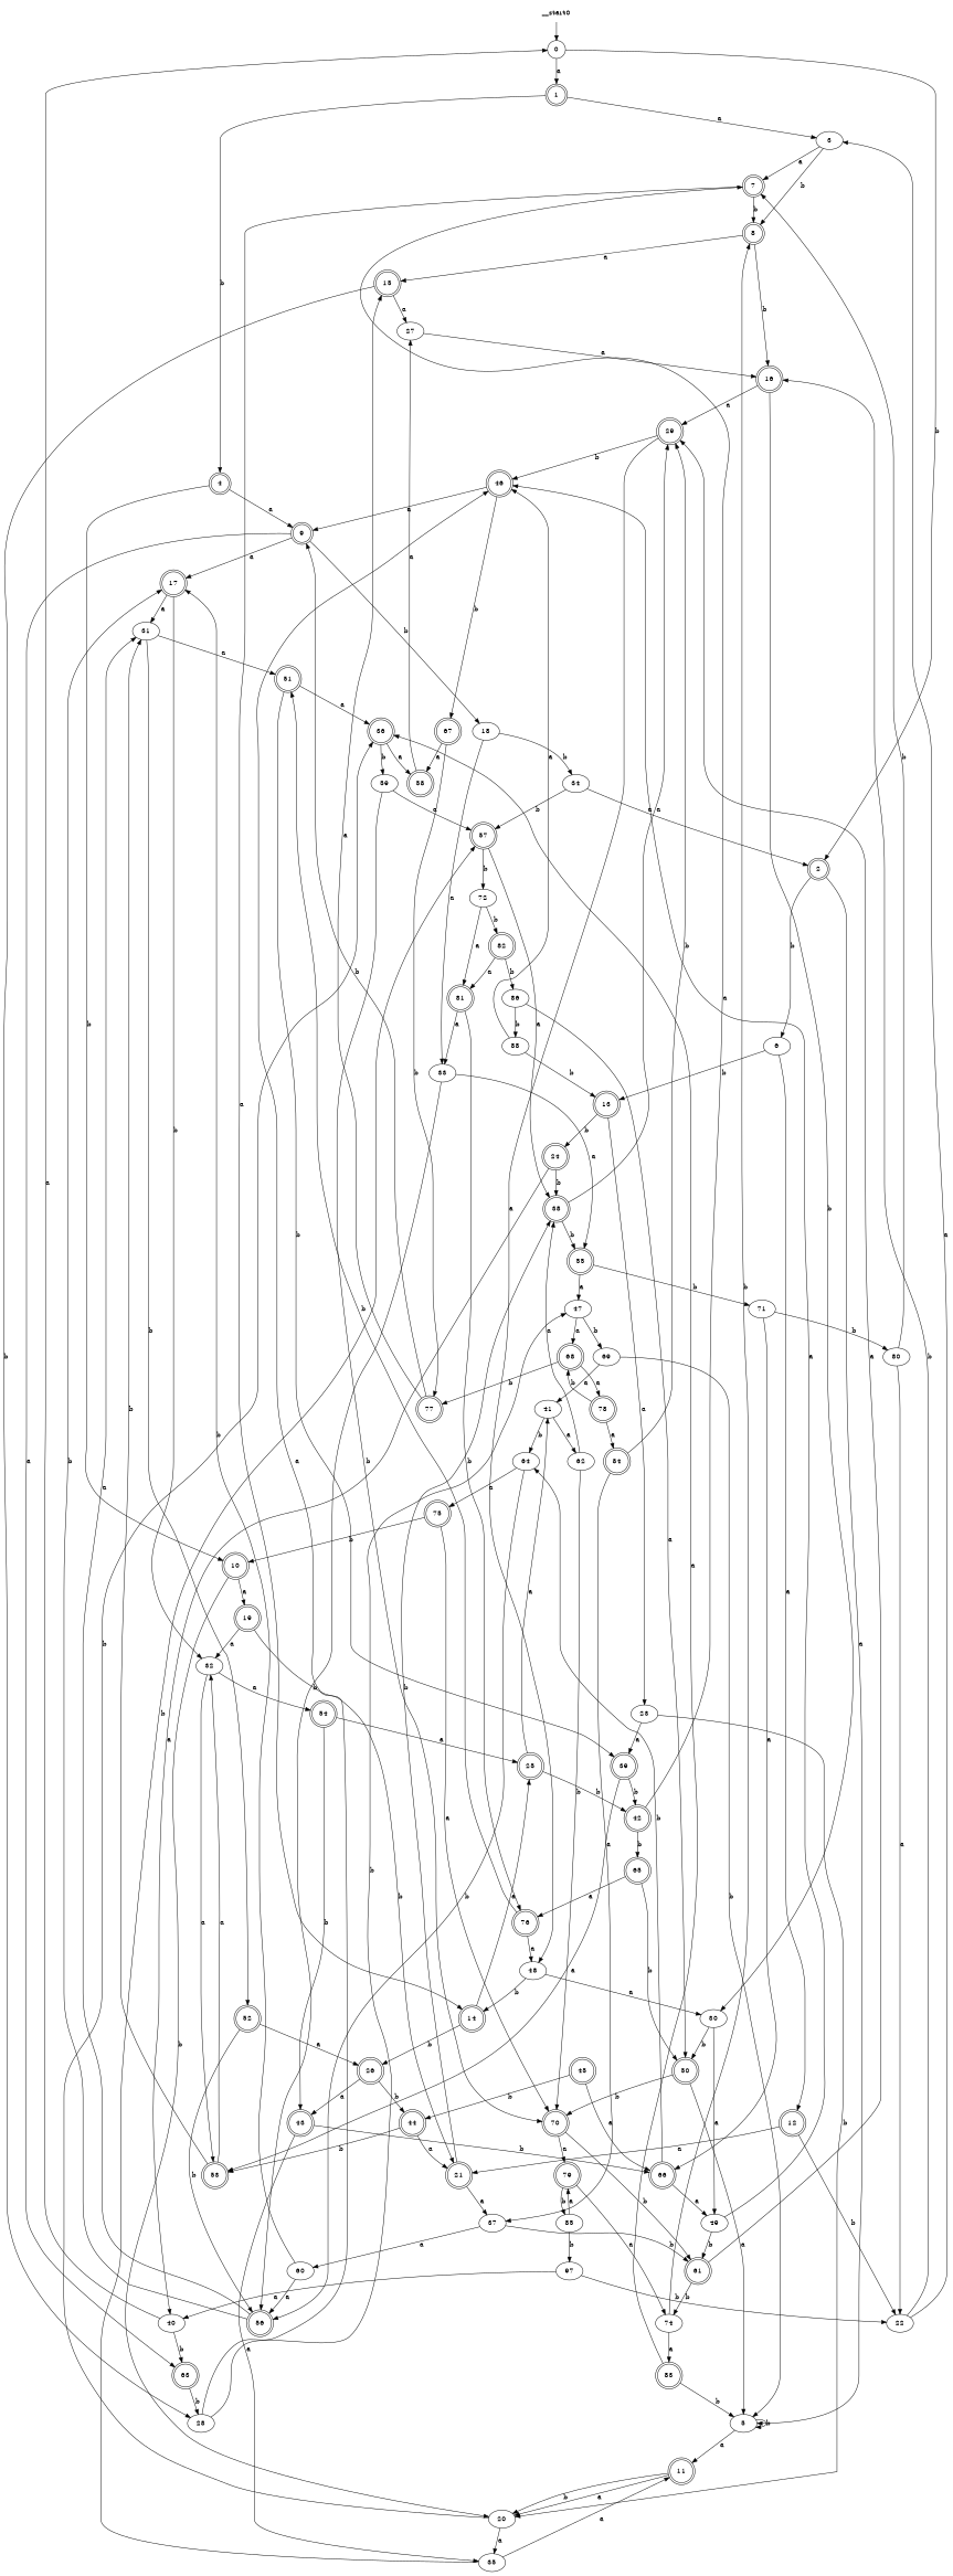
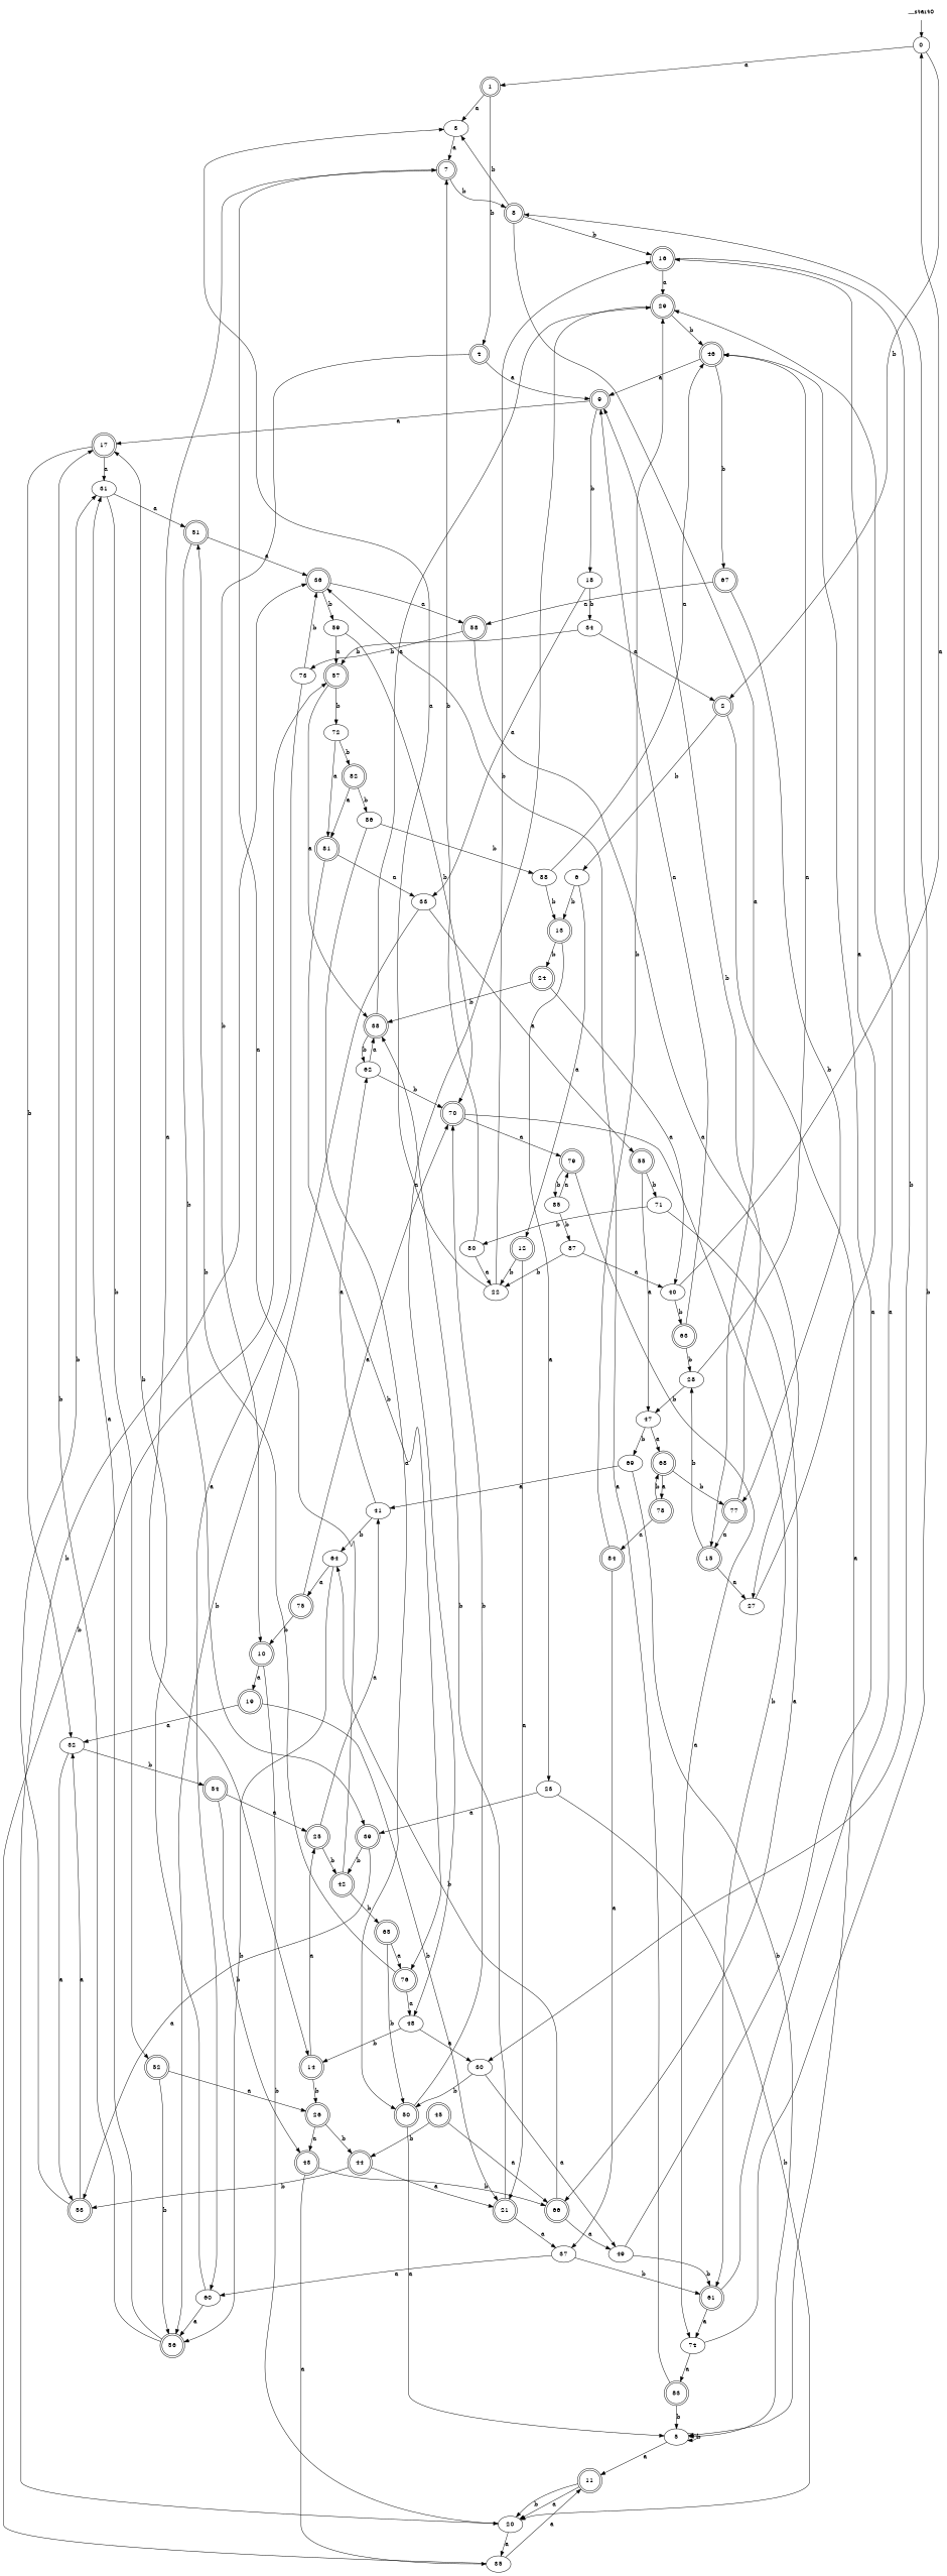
  digraph {
    node [shape=doublecircle]
    __start0 [shape=none]
    0 [shape=circle]
    1
    2
    3 [shape=""]
    4
    5 [shape=""]
    6 [shape=""]
    7
    8
    9
    10
    11
    12
    13
    14
    15
    16
    17
    18 [shape=""]
    19
    20 [shape=""]
    21
    22 [shape=""]
    23 [shape=""]
    24
    25
    26
    27 [shape=""]
    28 [shape=""]
    29
    30 [shape=""]
    31 [shape=""]
    32 [shape=""]
    33 [shape=""]
    34 [shape=""]
    35 [shape=""]
    36
    37 [shape=""]
    38
    39
    40 [shape=""]
    41 [shape=""]
    42
    43
    44
    46
    47 [shape=""]
    48 [shape=""]
    49 [shape=""]
    50
    51
    52
    53
    54
    55
    56
    57
    58
    59 [shape=""]
    60 [shape=""]
    61
    62 [shape=""]
    63
    64 [shape=""]
    65
    66
    45
    67
    68
    69 [shape=""]
    70
    71 [shape=""]
    72 [shape=""]
+   73 [shape=""]
    74 [shape=""]
    75
    76
    77
    78
    79
    80 [shape=""]
    81
    82
    83
    84
    85 [shape=""]
    86 [shape=""]
-   87 [label=97 shape=""]
+   87 [shape=""]
    88 [shape=""]
    __start0 -> 0
    0 -> 1 [label=a]
    0 -> 2 [label=b]
    1 -> 3 [label=a]
    1 -> 4 [label=b]
    2 -> 5 [label=a]
    2 -> 6 [label=b]
    3 -> 7 [label=a]
-   3 -> 8 [label=b]
+   8 -> 3 [label=b]
    4 -> 9 [label=a]
    4 -> 10 [label=b]
    5 -> 5 [label=b]
    5 -> 11 [label=a]
    6 -> 12 [label=a]
    6 -> 13 [label=b]
    7 -> 8 [label=b]
    7 -> 14 [label=a]
    8 -> 15 [label=a]
    8 -> 16 [label=b]
    9 -> 17 [label=a]
    9 -> 18 [label=b]
    10 -> 19 [label=a]
    10 -> 20 [label=b]
    11 -> 20 [label=a]
    11 -> 20 [label=b]
    12 -> 21 [label=a]
    12 -> 22 [label=b]
    13 -> 23 [label=a]
    13 -> 24 [label=b]
    14 -> 25 [label=a]
    14 -> 26 [label=b]
    15 -> 27 [label=a]
    15 -> 28 [label=b]
    16 -> 29 [label=a]
    16 -> 30 [label=b]
    17 -> 31 [label=a]
    17 -> 32 [label=b]
    18 -> 33 [label=a]
    18 -> 34 [label=b]
    19 -> 21 [label=b]
    19 -> 32 [label=a]
    20 -> 35 [label=a]
    20 -> 36 [label=b]
    21 -> 37 [label=a]
    21 -> 38 [label=b]
    22 -> 3 [label=a]
    22 -> 16 [label=b]
    23 -> 20 [label=b]
    23 -> 39 [label=a]
    24 -> 38 [label=b]
    24 -> 40 [label=a]
    25 -> 41 [label=a]
    25 -> 42 [label=b]
    26 -> 43 [label=a]
    26 -> 44 [label=b]
    27 -> 16 [label=a]
    28 -> 46 [label=a]
    28 -> 47 [label=b]
    29 -> 46 [label=b]
    29 -> 48 [label=a]
    30 -> 49 [label=a]
    30 -> 50 [label=b]
    31 -> 51 [label=a]
    31 -> 52 [label=b]
    32 -> 53 [label=a]
-   32 -> 54 [label=a]
+   32 -> 54 [label=b]
    33 -> 55 [label=a]
    33 -> 56 [label=b]
    34 -> 2 [label=a]
    34 -> 57 [label=b]
    35 -> 11 [label=a]
    35 -> 57 [label=b]
    36 -> 58 [label=a]
    36 -> 59 [label=b]
    37 -> 60 [label=a]
    37 -> 61 [label=b]
    38 -> 29 [label=a]
-   38 -> 55 [label=b]
+   38 -> 62 [label=b]
    39 -> 42 [label=b]
    39 -> 53 [label=a]
    40 -> 0 [label=a]
    40 -> 63 [label=b]
    41 -> 62 [label=a]
    41 -> 64 [label=b]
    42 -> 7 [label=a]
    42 -> 65 [label=b]
    43 -> 35 [label=a]
    43 -> 66 [label=b]
    44 -> 21 [label=a]
    44 -> 53 [label=b]
    46 -> 9 [label=a]
    46 -> 67 [label=b]
    47 -> 68 [label=a]
    47 -> 69 [label=b]
    48 -> 14 [label=b]
    48 -> 30 [label=a]
    49 -> 46 [label=a]
    49 -> 61 [label=b]
    50 -> 5 [label=a]
    50 -> 70 [label=b]
    51 -> 36 [label=a]
    51 -> 39 [label=b]
    52 -> 26 [label=a]
    52 -> 56 [label=b]
    53 -> 31 [label=b]
    53 -> 32 [label=a]
    54 -> 25 [label=a]
    54 -> 43 [label=b]
    55 -> 47 [label=a]
    55 -> 71 [label=b]
    56 -> 17 [label=b]
    56 -> 31 [label=a]
    57 -> 38 [label=a]
    57 -> 72 [label=b]
    58 -> 27 [label=a]
+   58 -> 73 [label=b]
    59 -> 57 [label=a]
    59 -> 70 [label=b]
    60 -> 17 [label=b]
    60 -> 56 [label=a]
    61 -> 29 [label=a]
-   61 -> 74 [label=b]
+   61 -> 74 [label=a]
    62 -> 38 [label=a]
    62 -> 70 [label=b]
-   9 -> 63 [label=a]
+   63 -> 9 [label=a]
    63 -> 28 [label=b]
    64 -> 56 [label=b]
    64 -> 75 [label=a]
    65 -> 50 [label=b]
    65 -> 76 [label=a]
    66 -> 49 [label=a]
    66 -> 64 [label=b]
    45 -> 44 [label=b]
    45 -> 66 [label=a]
    67 -> 58 [label=a]
    67 -> 77 [label=b]
    68 -> 77 [label=b]
    68 -> 78 [label=a]
    69 -> 5 [label=b]
    69 -> 41 [label=a]
    70 -> 61 [label=b]
    70 -> 79 [label=a]
    71 -> 66 [label=a]
    71 -> 80 [label=b]
    72 -> 81 [label=a]
    72 -> 82 [label=b]
+   73 -> 36 [label=b]
+   73 -> 60 [label=a]
    74 -> 8 [label=b]
    74 -> 83 [label=a]
    75 -> 10 [label=b]
    75 -> 70 [label=a]
    76 -> 48 [label=a]
    76 -> 51 [label=b]
    77 -> 9 [label=b]
    77 -> 15 [label=a]
    78 -> 68 [label=b]
    78 -> 84 [label=a]
    79 -> 74 [label=a]
    79 -> 85 [label=b]
    80 -> 7 [label=b]
    80 -> 22 [label=a]
    81 -> 33 [label=a]
    81 -> 76 [label=b]
    82 -> 81 [label=a]
    82 -> 86 [label=b]
    83 -> 5 [label=b]
    83 -> 36 [label=a]
    84 -> 29 [label=b]
    84 -> 37 [label=a]
    85 -> 79 [label=a]
    85 -> 87 [label=b]
    86 -> 50 [label=a]
    86 -> 88 [label=b]
    87 -> 22 [label=b]
    87 -> 40 [label=a]
    88 -> 13 [label=b]
    88 -> 46 [label=a]
  }
